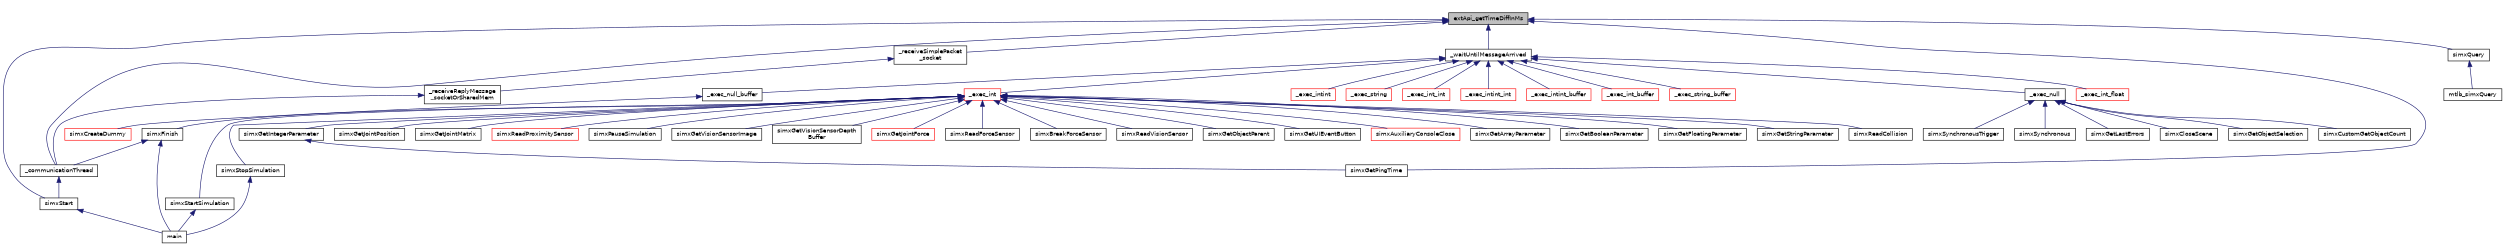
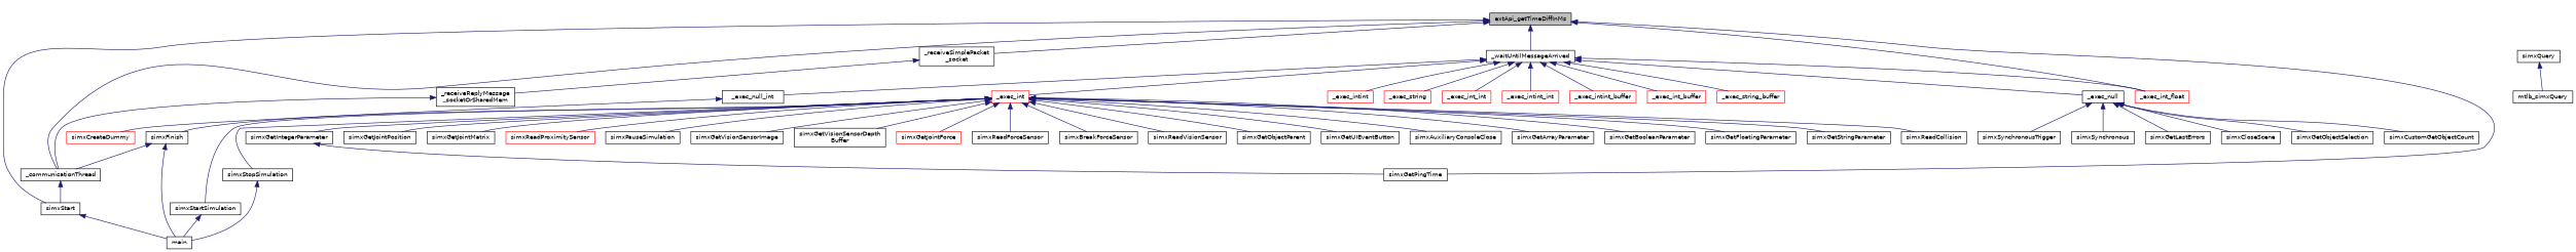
  digraph {
    rankdir=TB
    node [color=black fillcolor=white fontname=Helvetica fontsize=10 shape=record style=filled]
    edge [color=midnightblue dir=back fontname=Helvetica fontsize=10 labelfontname=Helvetica labelfontsize=10 style=solid]
    n1 [fillcolor=grey75 fontcolor=black height=0.2 label=extApi_getTimeDiffInMs width=0.4]
    n2 [height=0.2 label=simxStart width=0.4]
    n3 [height=0.2 label=_waitUntilMessageArrived width=0.4]
    n4 [height=0.2 label=simxGetPingTime width=0.4]
    n5 [height=0.2 label="_receiveSimplePacket\l_socket" width=0.4]
    n6 [height=0.2 label=_communicationThread width=0.4]
    n7 [height=0.2 label=simxQuery width=0.4]
    n8 [height=0.2 label=main width=0.4]
    n9 [height=0.2 label=_exec_null width=0.4]
-   n10 [height=0.2 label=_exec_null_buffer width=0.4]
+   n10 [height=0.2 label=_exec_null_int width=0.4]
    n11 [color=red height=0.2 label=_exec_int width=0.4]
    n12 [color=red height=0.2 label=_exec_intint width=0.4]
    n13 [color=red height=0.2 label=_exec_string width=0.4]
    n14 [color=red height=0.2 label=_exec_int_int width=0.4]
    n15 [color=red height=0.2 label=_exec_intint_int width=0.4]
    n16 [color=red height=0.2 label=_exec_intint_buffer width=0.4]
    n17 [color=red height=0.2 label=_exec_int_float width=0.4]
    n18 [color=red height=0.2 label=_exec_int_buffer width=0.4]
    n19 [color=red height=0.2 label=_exec_string_buffer width=0.4]
    n20 [height=0.2 label="_receiveReplyMessage\l_socketOrSharedMem" width=0.4]
    n21 [height=0.2 label=mtlb_simxQuery width=0.4]
    n22 [height=0.2 label=simxSynchronousTrigger width=0.4]
    n23 [height=0.2 label=simxSynchronous width=0.4]
    n24 [height=0.2 label=simxGetLastErrors width=0.4]
    n25 [height=0.2 label=simxCloseScene width=0.4]
    n26 [height=0.2 label=simxGetObjectSelection width=0.4]
    n27 [height=0.2 label=simxCustomGetObjectCount width=0.4]
    n28 [color=red height=0.2 label=simxCreateDummy width=0.4]
    n29 [height=0.2 label=simxFinish width=0.4]
    n30 [height=0.2 label=simxGetJointPosition width=0.4]
    n31 [height=0.2 label=simxGetJointMatrix width=0.4]
    n32 [color=red height=0.2 label=simxReadProximitySensor width=0.4]
    n33 [height=0.2 label=simxStartSimulation width=0.4]
    n34 [height=0.2 label=simxPauseSimulation width=0.4]
    n35 [height=0.2 label=simxStopSimulation width=0.4]
    n36 [height=0.2 label=simxGetVisionSensorImage width=0.4]
    n37 [height=0.2 label="simxGetVisionSensorDepth\lBuffer" width=0.4]
    n38 [color=red height=0.2 label=simxGetJointForce width=0.4]
    n39 [height=0.2 label=simxReadForceSensor width=0.4]
    n40 [height=0.2 label=simxBreakForceSensor width=0.4]
    n41 [height=0.2 label=simxReadVisionSensor width=0.4]
    n42 [height=0.2 label=simxGetObjectParent width=0.4]
    n43 [height=0.2 label=simxGetUIEventButton width=0.4]
-   n44 [color=red height=0.2 label=simxAuxiliaryConsoleClose width=0.4]
+   n44 [height=0.2 label=simxAuxiliaryConsoleClose width=0.4]
    n45 [height=0.2 label=simxGetArrayParameter width=0.4]
    n46 [height=0.2 label=simxGetBooleanParameter width=0.4]
    n47 [height=0.2 label=simxGetIntegerParameter width=0.4]
    n48 [height=0.2 label=simxGetFloatingParameter width=0.4]
    n49 [height=0.2 label=simxGetStringParameter width=0.4]
    n50 [height=0.2 label=simxReadCollision width=0.4]
    n1 -> n2
    n1 -> n3
    n1 -> n4
    n1 -> n5
    n1 -> n6
-   n1 -> n7
+   n1 -> n17
    n2 -> n8
    n3 -> n9
    n3 -> n10
    n3 -> n11
    n3 -> n12
    n3 -> n13
    n3 -> n14
    n3 -> n15
    n3 -> n16
    n3 -> n17
    n3 -> n18
    n3 -> n19
    n5 -> n20
    n6 -> n2
    n7 -> n21
    n9 -> n22
    n9 -> n23
    n9 -> n24
    n9 -> n25
    n9 -> n26
    n9 -> n27
    n10 -> n28
    n11 -> n29
    n11 -> n30
    n11 -> n31
    n11 -> n32
    n11 -> n33
    n11 -> n34
    n11 -> n35
    n11 -> n36
    n11 -> n37
    n11 -> n38
    n11 -> n39
    n11 -> n40
    n11 -> n41
    n11 -> n42
    n11 -> n43
    n11 -> n44
    n11 -> n45
    n11 -> n46
    n11 -> n47
    n11 -> n48
    n11 -> n49
    n11 -> n50
    n20 -> n6
    n29 -> n6
    n29 -> n8
    n33 -> n8
    n35 -> n8
    n47 -> n4
  }
